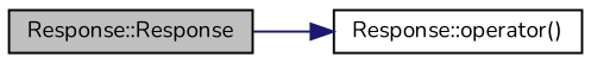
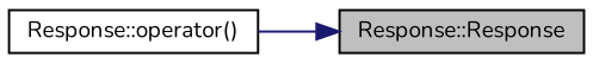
  digraph {
    rankdir=LR
    fontname=Nunito
    node [color=black fontname=Nunito fontsize=10 shape=record style=filled]
    n1 [fillcolor=grey75 fontcolor=black height=0.2 label="Response::Response" width=0.4]
    n2 [fillcolor=white height=0.2 label="Response::operator()" width=0.4]
-   n1 -> n2 [color=midnightblue fontname=Nunito fontsize=10 labelfontname=Helvetica labelfontsize=10 style=solid]
+   n2 -> n1 [color=midnightblue fontname=Nunito fontsize=10 labelfontname=Helvetica labelfontsize=10 style=solid]
  }
